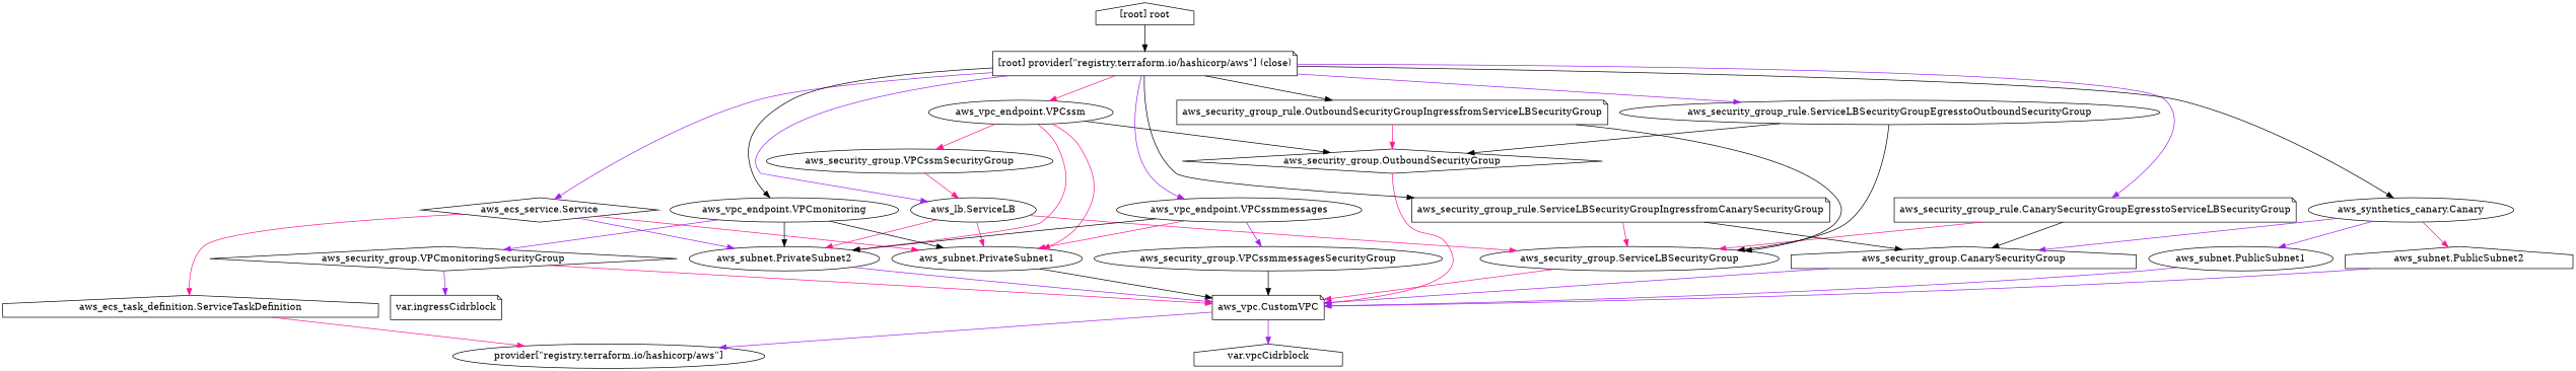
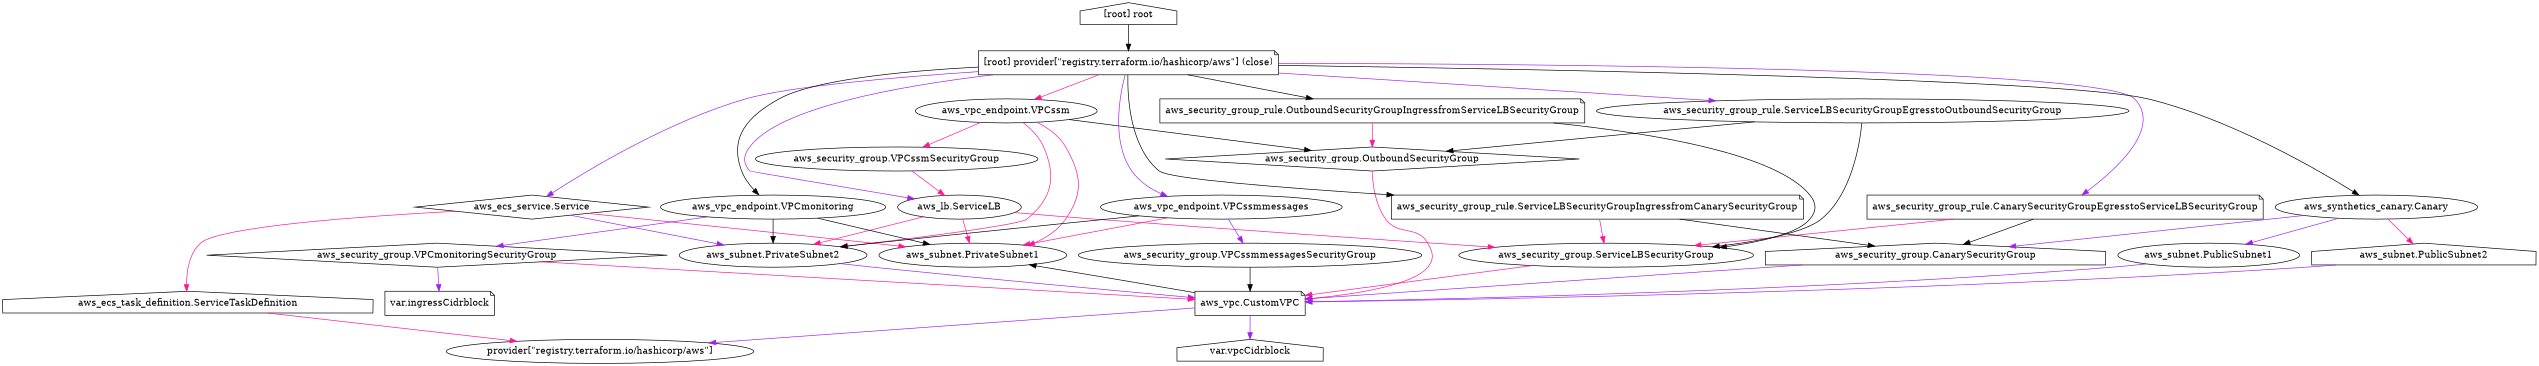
  digraph {
    compound=true
    newrank=true
    node [shape=ellipse]
    edge [color=deeppink]
    n1 [label="aws_ecs_service.Service" shape=diamond]
    n2 [label="aws_ecs_task_definition.ServiceTaskDefinition" shape=house]
    n3 [label="aws_security_group.OutboundSecurityGroup" shape=diamond]
    n4 [label="aws_subnet.PrivateSubnet1"]
    n5 [label="aws_subnet.PrivateSubnet2"]
    n6 [label="provider[\"registry.terraform.io/hashicorp/aws\"]"]
    n7 [label="aws_lb.ServiceLB"]
    n8 [label="aws_security_group.ServiceLBSecurityGroup"]
    n9 [label="aws_security_group.CanarySecurityGroup" shape=house]
    n10 [label="aws_vpc.CustomVPC" shape=note]
    n11 [label="aws_security_group.VPCmonitoringSecurityGroup" shape=diamond]
    n12 [label="var.ingressCidrblock" shape=note]
    n13 [label="aws_security_group.VPCssmSecurityGroup"]
    n14 [label="aws_security_group.VPCssmmessagesSecurityGroup"]
    n15 [label="aws_security_group_rule.CanarySecurityGroupEgresstoServiceLBSecurityGroup" shape=note]
    n16 [label="aws_security_group_rule.OutboundSecurityGroupIngressfromServiceLBSecurityGroup" shape=note]
    n17 [label="aws_security_group_rule.ServiceLBSecurityGroupEgresstoOutboundSecurityGroup"]
    n18 [label="aws_security_group_rule.ServiceLBSecurityGroupIngressfromCanarySecurityGroup" shape=note]
    n19 [label="aws_subnet.PublicSubnet1"]
    n20 [label="aws_subnet.PublicSubnet2" shape=house]
    n21 [label="aws_synthetics_canary.Canary"]
    n22 [label="var.vpcCidrblock" shape=house]
    n23 [label="aws_vpc_endpoint.VPCmonitoring"]
    n24 [label="aws_vpc_endpoint.VPCssm"]
    n25 [label="aws_vpc_endpoint.VPCssmmessages"]
    "[root] provider[\"registry.terraform.io/hashicorp/aws\"] (close)" [shape=note]
    "[root] root" [shape=house]
    subgraph sub_1 {
      n1
      n2
      n3
      n4
      n5
      n6
      n7
      n8
      n9
      n10
      n11
      n12
      n13
      n14
      n15
      n16
      n17
      n18
      n19
      n20
      n21
      n22
      n23
      n24
      n25
      "[root] provider[\"registry.terraform.io/hashicorp/aws\"] (close)"
      "[root] root"
    }
    n1 -> n2
    n1 -> n4
    n1 -> n5 [color=purple]
    n2 -> n6
    n3 -> n10
-   n4 -> n10 [color=black]
+   n10 -> n4 [color=black]
    n5 -> n10 [color=purple]
    n7 -> n4
    n7 -> n5
    n7 -> n8
    n8 -> n10
    n9 -> n10 [color=purple]
    n10 -> n6 [color=purple]
    n10 -> n22 [color=purple]
    n11 -> n10
    n11 -> n12 [color=purple]
    n13 -> n7
    n14 -> n10 [color=black]
    n15 -> n8
    n15 -> n9 [color=black]
    n16 -> n3
    n16 -> n8 [color=black]
    n17 -> n3 [color=black]
    n17 -> n8 [color=black]
    n18 -> n8
    n18 -> n9 [color=black]
    n19 -> n10 [color=purple]
    n20 -> n10 [color=purple]
    n21 -> n9 [color=purple]
    n21 -> n19 [color=purple]
    n21 -> n20
    n23 -> n4 [color=black]
    n23 -> n5 [color=black]
    n23 -> n11 [color=purple]
    n24 -> n3 [color=black]
    n24 -> n4
    n24 -> n5
    n24 -> n13
    n25 -> n4
    n25 -> n5 [color=black]
    n25 -> n14 [color=purple]
    "[root] provider[\"registry.terraform.io/hashicorp/aws\"] (close)" -> n1 [color=purple]
    "[root] provider[\"registry.terraform.io/hashicorp/aws\"] (close)" -> n7 [color=purple]
    "[root] provider[\"registry.terraform.io/hashicorp/aws\"] (close)" -> n15 [color=purple]
    "[root] provider[\"registry.terraform.io/hashicorp/aws\"] (close)" -> n16 [color=black]
    "[root] provider[\"registry.terraform.io/hashicorp/aws\"] (close)" -> n17 [color=purple]
    "[root] provider[\"registry.terraform.io/hashicorp/aws\"] (close)" -> n18 [color=black]
    "[root] provider[\"registry.terraform.io/hashicorp/aws\"] (close)" -> n21 [color=black]
    "[root] provider[\"registry.terraform.io/hashicorp/aws\"] (close)" -> n23 [color=black]
    "[root] provider[\"registry.terraform.io/hashicorp/aws\"] (close)" -> n24
    "[root] provider[\"registry.terraform.io/hashicorp/aws\"] (close)" -> n25 [color=purple]
    "[root] root" -> "[root] provider[\"registry.terraform.io/hashicorp/aws\"] (close)" [color=black]
  }
